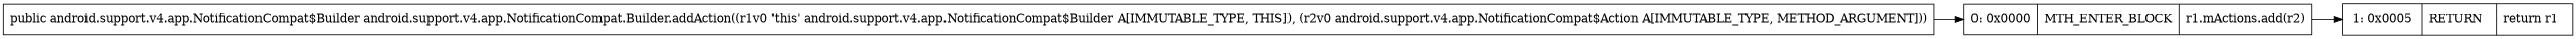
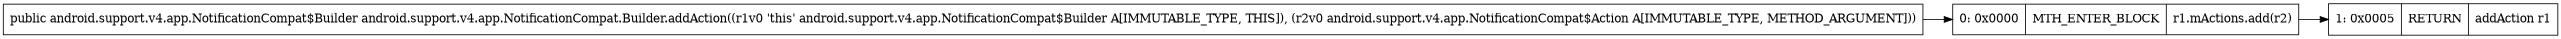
  digraph {
    rankdir=LR
    node [shape=record]
    n1 [label="{0\:\ 0x0000|MTH_ENTER_BLOCK\l|r1.mActions.add(r2)\l}"]
-   n2 [label="{1\:\ 0x0005|RETURN\l|return r1\l}"]
+   n2 [label="{1\:\ 0x0005|RETURN\l|addAction r1\l}"]
    n3 [label="{public android.support.v4.app.NotificationCompat$Builder android.support.v4.app.NotificationCompat.Builder.addAction((r1v0 'this' android.support.v4.app.NotificationCompat$Builder A[IMMUTABLE_TYPE, THIS]), (r2v0 android.support.v4.app.NotificationCompat$Action A[IMMUTABLE_TYPE, METHOD_ARGUMENT])) }"]
    n1 -> n2
    n3 -> n1
  }
